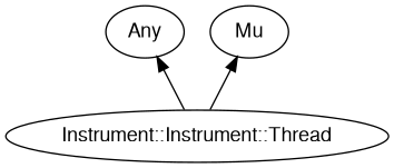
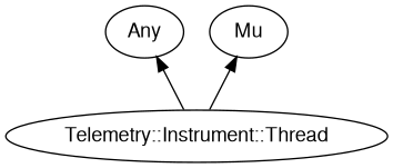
  digraph {
    bgcolor="#FFFFFF"
    rankdir=BT
    splines=polyline
    node [color="#000000" fontcolor="#000000" fontname=FreeSans]
    edge [color="#000000"]
-   "Telemetry::Instrument::Thread" [label="Instrument::Instrument::Thread"]
+   "Telemetry::Instrument::Thread"
    Any
    Mu
    "Telemetry::Instrument::Thread" -> Any
    "Telemetry::Instrument::Thread" -> Mu
  }
